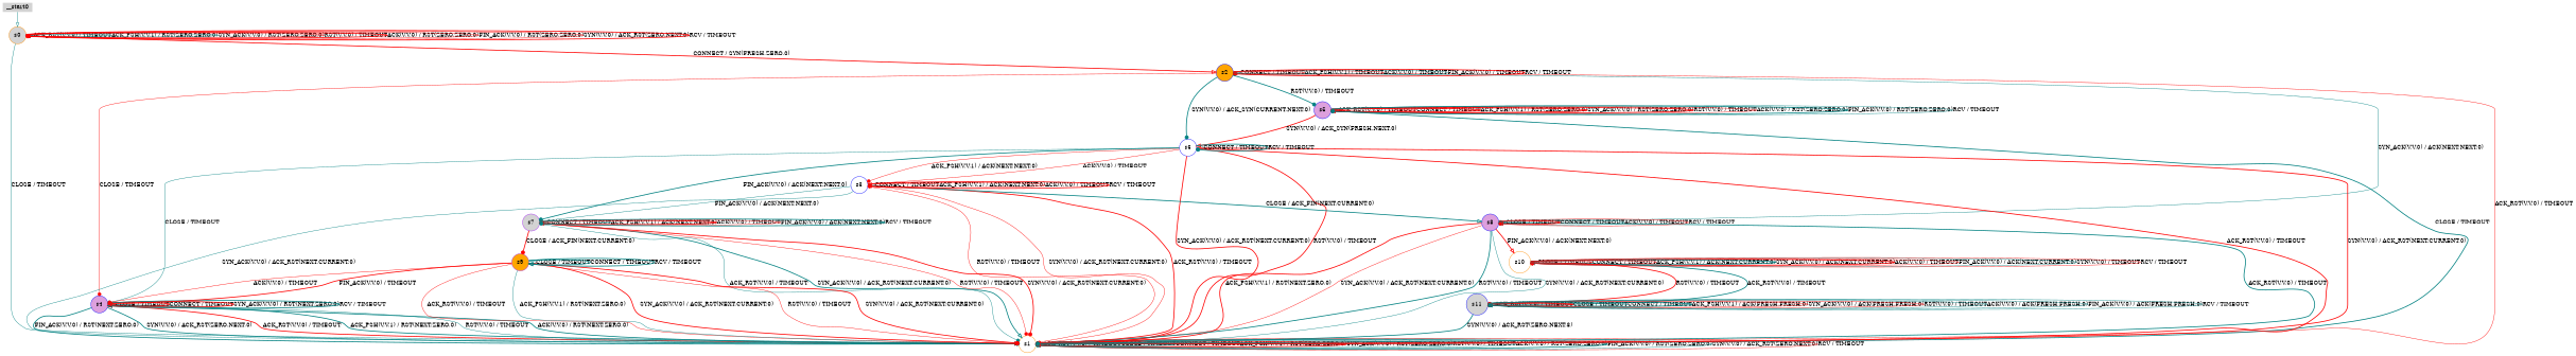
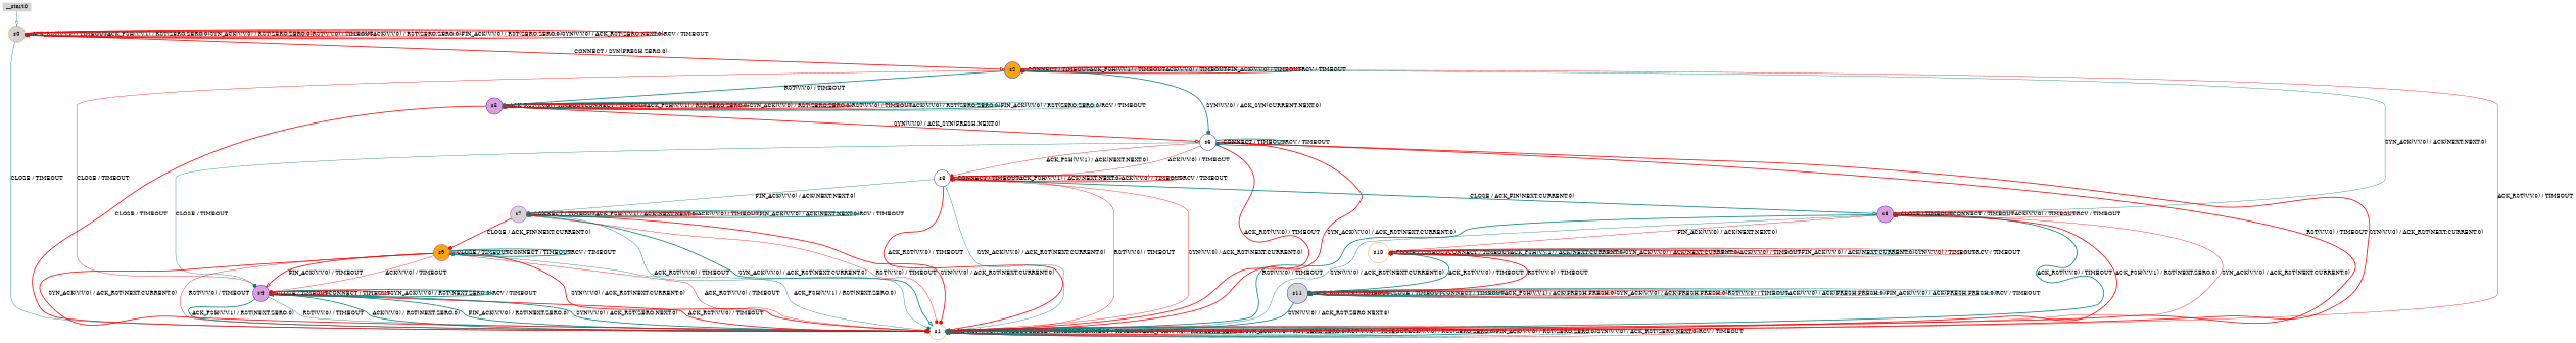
  digraph {
    node [color=blue fillcolor=lightgrey shape=circle style=filled]
    edge [arrowhead=dot color=red style=solid]
    n1 [color=darkorange label=s0]
    n2 [color=darkorange fillcolor=white label=s1]
    n3 [fillcolor=orange label=s2]
    n4 [fillcolor=plum label=s4]
    n5 [fillcolor=plum label=s5]
    n6 [fillcolor=white label=s6]
    n7 [fillcolor=plum label=s8]
    n8 [fillcolor=white label=s3]
    n9 [color=purple label=s7]
    n10 [color=purple fillcolor=orange label=s9]
    n11 [color=darkorange fillcolor=white label=s10]
    n12 [label=s11]
    __start0 [color=purple height=0 shape=none width=0]
    n1 -> n1 [arrowhead=onormal color=teal label="ACK_RST(V,V,0) / TIMEOUT" style=bold]
    n1 -> n1 [arrowhead=onormal color=teal label="ACK_PSH(V,V,1) / RST(ZERO,ZERO,0)"]
    n1 -> n1 [arrowhead=onormal color=teal label="SYN_ACK(V,V,0) / RST(ZERO,ZERO,0)"]
    n1 -> n1 [label="RST(V,V,0) / TIMEOUT"]
    n1 -> n1 [label="ACK(V,V,0) / RST(ZERO,ZERO,0)" style=bold]
    n1 -> n1 [arrowhead=onormal label="FIN_ACK(V,V,0) / RST(ZERO,ZERO,0)"]
    n1 -> n1 [arrowhead=onormal label="SYN(V,V,0) / ACK_RST(ZERO,NEXT,0)"]
    n1 -> n1 [label="RCV / TIMEOUT" style=bold]
    n1 -> n2 [arrowhead=onormal color=teal label="CLOSE / TIMEOUT"]
    n1 -> n3 [arrowhead=onormal label="CONNECT / SYN(FRESH,ZERO,0)" style=bold]
    n2 -> n2 [arrowhead=onormal color=teal label="ACK_RST(V,V,0) / TIMEOUT"]
    n2 -> n2 [color=teal label="CLOSE / TIMEOUT"]
    n2 -> n2 [arrowhead=onormal color=teal label="CONNECT / TIMEOUT" style=bold]
    n2 -> n2 [arrowhead=onormal label="ACK_PSH(V,V,1) / RST(ZERO,ZERO,0)"]
    n2 -> n2 [arrowhead=onormal label="SYN_ACK(V,V,0) / RST(ZERO,ZERO,0)" style=bold]
    n2 -> n2 [arrowhead=onormal color=teal label="RST(V,V,0) / TIMEOUT"]
    n2 -> n2 [color=teal label="ACK(V,V,0) / RST(ZERO,ZERO,0)"]
    n2 -> n2 [arrowhead=onormal color=teal label="FIN_ACK(V,V,0) / RST(ZERO,ZERO,0)" style=bold]
    n2 -> n2 [color=teal label="SYN(V,V,0) / ACK_RST(ZERO,NEXT,0)"]
    n2 -> n2 [arrowhead=onormal label="RCV / TIMEOUT"]
    n3 -> n2 [label="ACK_RST(V,V,0) / TIMEOUT"]
    n3 -> n3 [color=teal label="CONNECT / TIMEOUT"]
    n3 -> n3 [label="ACK_PSH(V,V,1) / TIMEOUT"]
    n3 -> n3 [arrowhead=onormal label="ACK(V,V,0) / TIMEOUT"]
    n3 -> n3 [color=teal label="FIN_ACK(V,V,0) / TIMEOUT"]
    n3 -> n3 [label="RCV / TIMEOUT" style=bold]
    n3 -> n4 [label="CLOSE / TIMEOUT"]
    n3 -> n5 [color=teal label="RST(V,V,0) / TIMEOUT" style=bold]
    n3 -> n6 [color=teal label="SYN(V,V,0) / ACK_SYN(CURRENT,NEXT,0)" style=bold]
    n3 -> n7 [color=teal label="SYN_ACK(V,V,0) / ACK(NEXT,NEXT,0)"]
    n4 -> n2 [arrowhead=onormal label="ACK_RST(V,V,0) / TIMEOUT" style=bold]
    n4 -> n2 [arrowhead=onormal color=teal label="ACK_PSH(V,V,1) / RST(NEXT,ZERO,0)" style=bold]
    n4 -> n2 [arrowhead=onormal color=teal label="RST(V,V,0) / TIMEOUT"]
    n4 -> n2 [arrowhead=onormal color=teal label="ACK(V,V,0) / RST(NEXT,ZERO,0)" style=bold]
    n4 -> n2 [color=teal label="FIN_ACK(V,V,0) / RST(NEXT,ZERO,0)" style=bold]
    n4 -> n2 [color=teal label="SYN(V,V,0) / ACK_RST(ZERO,NEXT,0)" style=bold]
    n4 -> n4 [label="CLOSE / TIMEOUT" style=bold]
    n4 -> n4 [arrowhead=onormal label="CONNECT / TIMEOUT" style=bold]
    n4 -> n4 [arrowhead=onormal label="SYN_ACK(V,V,0) / RST(NEXT,ZERO,0)" style=bold]
    n4 -> n4 [arrowhead=onormal color=teal label="RCV / TIMEOUT" style=bold]
-   n5 -> n2 [arrowhead=onormal color=teal label="CLOSE / TIMEOUT" style=bold]
+   n5 -> n2 [arrowhead=onormal label="CLOSE / TIMEOUT" style=bold]
    n5 -> n5 [color=teal label="ACK_RST(V,V,0) / TIMEOUT" style=bold]
    n5 -> n5 [label="CONNECT / TIMEOUT"]
    n5 -> n5 [label="ACK_PSH(V,V,1) / RST(ZERO,ZERO,0)" style=bold]
    n5 -> n5 [arrowhead=onormal label="SYN_ACK(V,V,0) / RST(ZERO,ZERO,0)" style=bold]
    n5 -> n5 [arrowhead=onormal label="RST(V,V,0) / TIMEOUT" style=bold]
    n5 -> n5 [arrowhead=onormal label="ACK(V,V,0) / RST(ZERO,ZERO,0)"]
    n5 -> n5 [color=teal label="FIN_ACK(V,V,0) / RST(ZERO,ZERO,0)" style=bold]
    n5 -> n5 [color=teal label="RCV / TIMEOUT"]
    n5 -> n6 [arrowhead=onormal label="SYN(V,V,0) / ACK_SYN(FRESH,NEXT,0)" style=bold]
    n6 -> n2 [label="ACK_RST(V,V,0) / TIMEOUT" style=bold]
    n6 -> n2 [arrowhead=onormal label="SYN_ACK(V,V,0) / ACK_RST(NEXT,CURRENT,0)" style=bold]
    n6 -> n2 [label="RST(V,V,0) / TIMEOUT" style=bold]
    n6 -> n2 [arrowhead=onormal label="SYN(V,V,0) / ACK_RST(NEXT,CURRENT,0)" style=bold]
    n6 -> n4 [color=teal label="CLOSE / TIMEOUT"]
    n6 -> n6 [color=teal label="CONNECT / TIMEOUT"]
    n6 -> n6 [color=teal label="RCV / TIMEOUT" style=bold]
    n6 -> n8 [label="ACK_PSH(V,V,1) / ACK(NEXT,NEXT,0)"]
    n6 -> n8 [arrowhead=onormal label="ACK(V,V,0) / TIMEOUT"]
-   n6 -> n9 [color=teal label="FIN_ACK(V,V,0) / ACK(NEXT,NEXT,0)" style=bold]
    n7 -> n2 [color=teal label="ACK_RST(V,V,0) / TIMEOUT" style=bold]
    n7 -> n2 [label="ACK_PSH(V,V,1) / RST(NEXT,ZERO,0)" style=bold]
    n7 -> n2 [arrowhead=onormal label="SYN_ACK(V,V,0) / ACK_RST(NEXT,CURRENT,0)"]
    n7 -> n2 [color=teal label="RST(V,V,0) / TIMEOUT" style=bold]
    n7 -> n2 [color=teal label="SYN(V,V,0) / ACK_RST(NEXT,CURRENT,0)"]
    n7 -> n7 [arrowhead=onormal color=teal label="CLOSE / TIMEOUT" style=bold]
    n7 -> n7 [arrowhead=onormal label="CONNECT / TIMEOUT" style=bold]
    n7 -> n7 [color=teal label="ACK(V,V,0) / TIMEOUT"]
    n7 -> n7 [label="RCV / TIMEOUT"]
-   n7 -> n11 [arrowhead=onormal label="FIN_ACK(V,V,0) / ACK(NEXT,NEXT,0)" style=bold]
+   n7 -> n11 [arrowhead=onormal label="FIN_ACK(V,V,0) / ACK(NEXT,NEXT,0)"]
    n8 -> n2 [arrowhead=onormal label="ACK_RST(V,V,0) / TIMEOUT" style=bold]
    n8 -> n2 [arrowhead=onormal color=teal label="SYN_ACK(V,V,0) / ACK_RST(NEXT,CURRENT,0)"]
    n8 -> n2 [arrowhead=onormal label="RST(V,V,0) / TIMEOUT"]
    n8 -> n2 [arrowhead=onormal label="SYN(V,V,0) / ACK_RST(NEXT,CURRENT,0)"]
    n8 -> n7 [arrowhead=onormal color=teal label="CLOSE / ACK_FIN(NEXT,CURRENT,0)" style=bold]
    n8 -> n8 [color=teal label="CONNECT / TIMEOUT"]
    n8 -> n8 [arrowhead=onormal label="ACK_PSH(V,V,1) / ACK(NEXT,NEXT,0)"]
    n8 -> n8 [arrowhead=onormal label="ACK(V,V,0) / TIMEOUT"]
    n8 -> n8 [label="RCV / TIMEOUT" style=bold]
    n8 -> n9 [color=teal label="FIN_ACK(V,V,0) / ACK(NEXT,NEXT,0)"]
    n9 -> n2 [color=teal label="ACK_RST(V,V,0) / TIMEOUT"]
    n9 -> n2 [arrowhead=onormal color=teal label="SYN_ACK(V,V,0) / ACK_RST(NEXT,CURRENT,0)" style=bold]
    n9 -> n2 [label="RST(V,V,0) / TIMEOUT"]
    n9 -> n2 [label="SYN(V,V,0) / ACK_RST(NEXT,CURRENT,0)" style=bold]
    n9 -> n9 [arrowhead=onormal color=teal label="CONNECT / TIMEOUT"]
    n9 -> n9 [arrowhead=onormal color=teal label="ACK_PSH(V,V,1) / ACK(NEXT,NEXT,0)"]
    n9 -> n9 [arrowhead=onormal label="ACK(V,V,0) / TIMEOUT" style=bold]
    n9 -> n9 [arrowhead=onormal label="FIN_ACK(V,V,0) / ACK(NEXT,NEXT,0)"]
    n9 -> n9 [color=teal label="RCV / TIMEOUT" style=bold]
    n9 -> n10 [label="CLOSE / ACK_FIN(NEXT,CURRENT,0)" style=bold]
    n10 -> n2 [arrowhead=onormal label="ACK_RST(V,V,0) / TIMEOUT"]
    n10 -> n2 [color=teal label="ACK_PSH(V,V,1) / RST(NEXT,ZERO,0)"]
    n10 -> n2 [label="SYN_ACK(V,V,0) / ACK_RST(NEXT,CURRENT,0)" style=bold]
    n10 -> n2 [arrowhead=onormal label="RST(V,V,0) / TIMEOUT"]
    n10 -> n2 [label="SYN(V,V,0) / ACK_RST(NEXT,CURRENT,0)" style=bold]
    n10 -> n4 [label="ACK(V,V,0) / TIMEOUT"]
    n10 -> n4 [arrowhead=onormal label="FIN_ACK(V,V,0) / TIMEOUT" style=bold]
    n10 -> n10 [arrowhead=onormal color=teal label="CLOSE / TIMEOUT"]
    n10 -> n10 [arrowhead=onormal color=teal label="CONNECT / TIMEOUT" style=bold]
    n10 -> n10 [arrowhead=onormal color=teal label="RCV / TIMEOUT" style=bold]
    n11 -> n11 [color=teal label="CLOSE / TIMEOUT"]
    n11 -> n11 [label="CONNECT / TIMEOUT"]
    n11 -> n11 [label="ACK_PSH(V,V,1) / ACK(NEXT,CURRENT,0)"]
    n11 -> n11 [color=teal label="SYN_ACK(V,V,0) / ACK(NEXT,CURRENT,0)" style=bold]
    n11 -> n11 [label="ACK(V,V,0) / TIMEOUT" style=bold]
    n11 -> n11 [arrowhead=onormal label="FIN_ACK(V,V,0) / ACK(NEXT,CURRENT,0)"]
    n11 -> n11 [arrowhead=onormal color=teal label="SYN(V,V,0) / TIMEOUT"]
    n11 -> n11 [label="RCV / TIMEOUT"]
    n11 -> n12 [color=teal label="ACK_RST(V,V,0) / TIMEOUT" style=bold]
    n11 -> n12 [label="RST(V,V,0) / TIMEOUT" style=bold]
    n12 -> n2 [color=teal label="SYN(V,V,0) / ACK_RST(ZERO,NEXT,8)" style=bold]
    n12 -> n12 [arrowhead=onormal color=teal label="ACK_RST(V,V,0) / TIMEOUT"]
    n12 -> n12 [label="CLOSE / TIMEOUT" style=bold]
    n12 -> n12 [color=teal label="CONNECT / TIMEOUT"]
    n12 -> n12 [arrowhead=onormal color=teal label="ACK_PSH(V,V,1) / ACK(FRESH,FRESH,0)" style=bold]
    n12 -> n12 [label="SYN_ACK(V,V,0) / ACK(FRESH,FRESH,0)"]
    n12 -> n12 [label="RST(V,V,0) / TIMEOUT"]
    n12 -> n12 [color=teal label="ACK(V,V,0) / ACK(FRESH,FRESH,0)"]
    n12 -> n12 [arrowhead=onormal color=teal label="FIN_ACK(V,V,0) / ACK(FRESH,FRESH,0)"]
    n12 -> n12 [arrowhead=onormal color=teal label="RCV / TIMEOUT"]
    __start0 -> n1 [arrowhead=onormal color=teal]
  }
